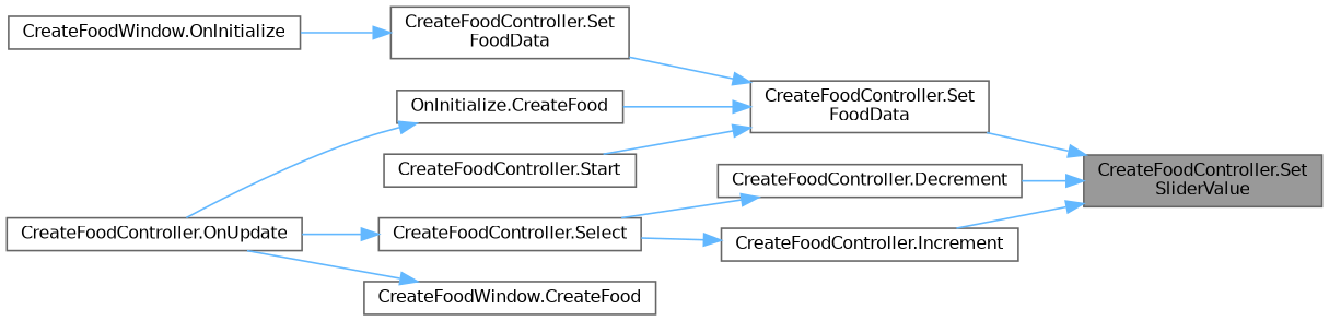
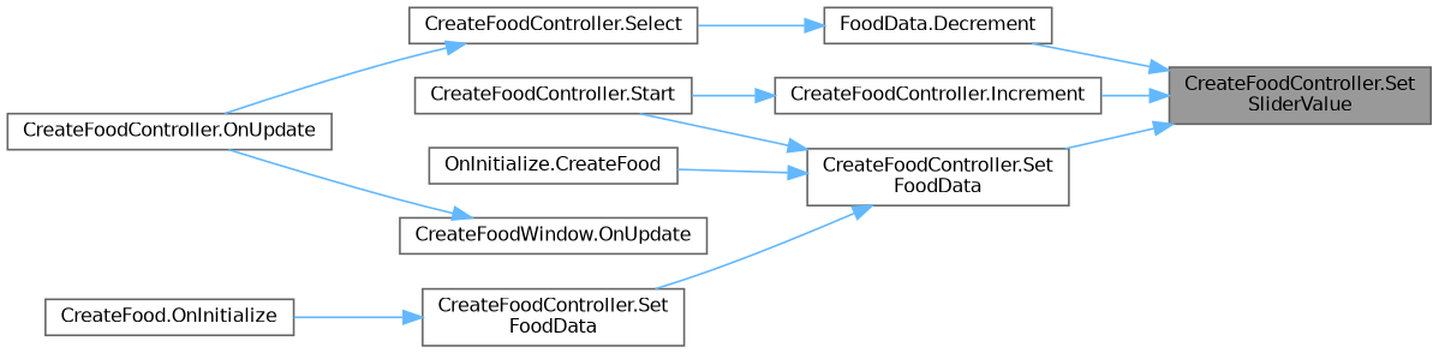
  digraph {
    fontname="DejaVu Sans"
    rankdir=RL
    node [color=grey40 fillcolor=white fontname="DejaVu Sans" fontsize=10 shape=box style=filled]
    edge [color=steelblue1 dir=back fontname="DejaVu Sans" fontsize=10 labelfontname=Helvetica labelfontsize=10 style=solid]
    n1 [color=gray40 fillcolor=grey60 fontcolor=black height=0.2 label="CreateFoodController.Set\lSliderValue" width=0.4]
-   n2 [height=0.2 label="CreateFoodController.Decrement" width=0.4]
+   n2 [height=0.2 label="FoodData.Decrement" width=0.4]
    n3 [height=0.2 label="CreateFoodController.Increment" width=0.4]
    n4 [height=0.2 label="CreateFoodController.Set\lFoodData" width=0.4]
    n5 [height=0.2 label="CreateFoodController.Select" width=0.4]
    n6 [height=0.2 label="OnInitialize.CreateFood" width=0.4]
    n7 [height=0.2 label="CreateFoodController.Set\lFoodData" width=0.4]
    n8 [height=0.2 label="CreateFoodController.Start" width=0.4]
    n9 [height=0.2 label="CreateFoodController.OnUpdate" width=0.4]
-   n10 [height=0.2 label="CreateFoodWindow.CreateFood" width=0.4]
-   n11 [height=0.2 label="CreateFoodWindow.OnInitialize" width=0.4]
+   n10 [height=0.2 label="CreateFoodWindow.OnUpdate" width=0.4]
+   n11 [height=0.2 label="CreateFood.OnInitialize" width=0.4]
    n1 -> n2
    n1 -> n3
    n1 -> n4
    n2 -> n5
-   n3 -> n5
+   n3 -> n8
    n4 -> n6
    n4 -> n7
    n4 -> n8
    n5 -> n9
-   n6 -> n9
    n7 -> n11
    n10 -> n9
  }
